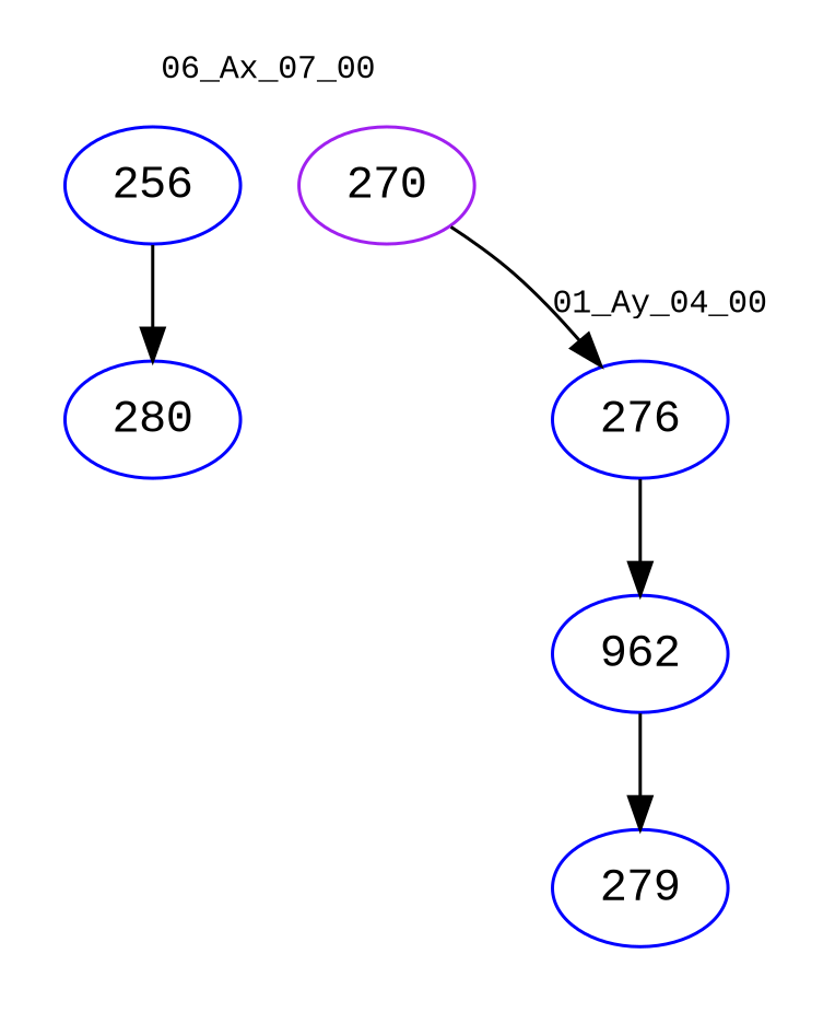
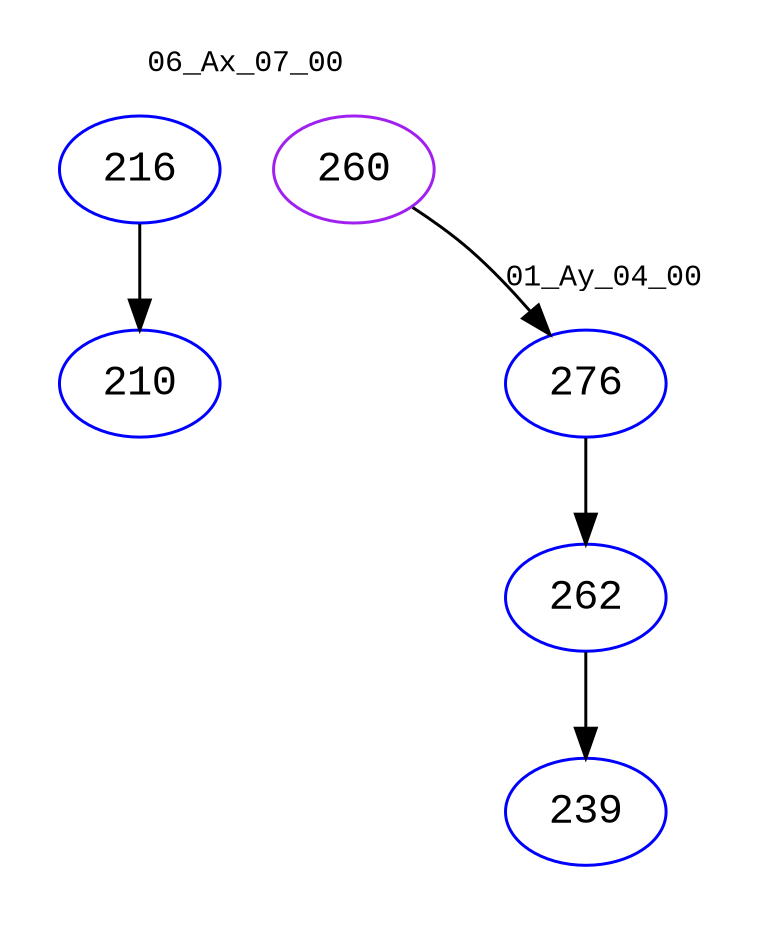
  digraph {
    fontname="Liberation Mono"
    node [color=blue fontname="Liberation Mono"]
    edge [color=black fontname="Liberation Mono"]
    n1 [label=276]
-   n2 [label=962]
-   n3 [label=279]
-   n4 [color=purple label=270]
-   n5 [label=256]
-   n6 [label=280]
+   n2 [label=262]
+   n3 [label=239]
+   n4 [color=purple label=260]
+   n5 [label=216]
+   n6 [label=210]
    subgraph cluster_1 {
      color=white
      fontsize=10
      label="01_Ay_04_00"
      n1
      n2
      n3
    }
    subgraph cluster_2 {
      color=white
      fontsize=10
      label="06_Ax_07_00"
      n4
      n5
      n6
    }
    n1 -> n2
    n2 -> n3
    n4 -> n1
    n5 -> n6
  }
